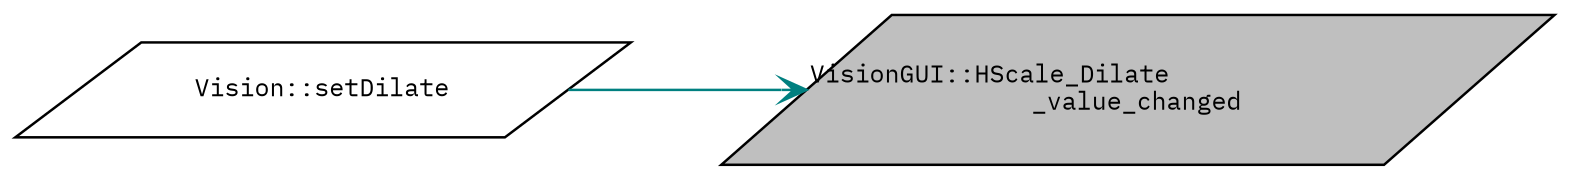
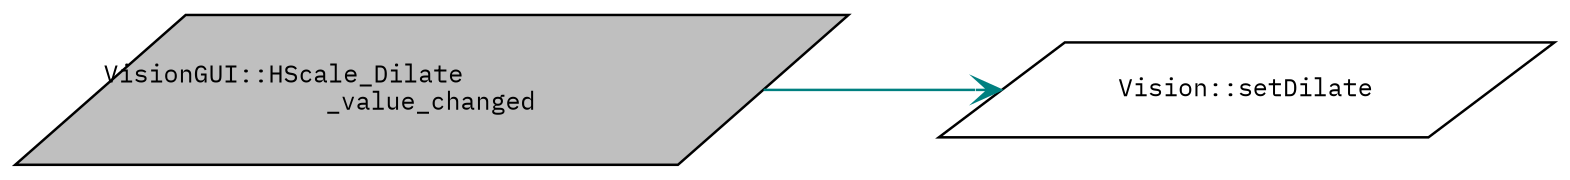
  digraph {
    rankdir=LR
    fontname="IBM Plex Mono"
    node [color=black fontname="IBM Plex Mono" fontsize=10 shape=parallelogram style=filled]
    n1 [fillcolor=grey75 fontcolor=black height=0.2 label="VisionGUI::HScale_Dilate\l_value_changed" width=0.4]
    n2 [fillcolor=white height=0.2 label="Vision::setDilate" width=0.4]
-   n2 -> n1 [color=teal fontname="IBM Plex Mono" fontsize=10 labelfontname=Helvetica labelfontsize=10 style=solid arrowhead=vee]
+   n1 -> n2 [color=teal fontname="IBM Plex Mono" fontsize=10 labelfontname=Helvetica labelfontsize=10 style=solid arrowhead=vee]
  }
